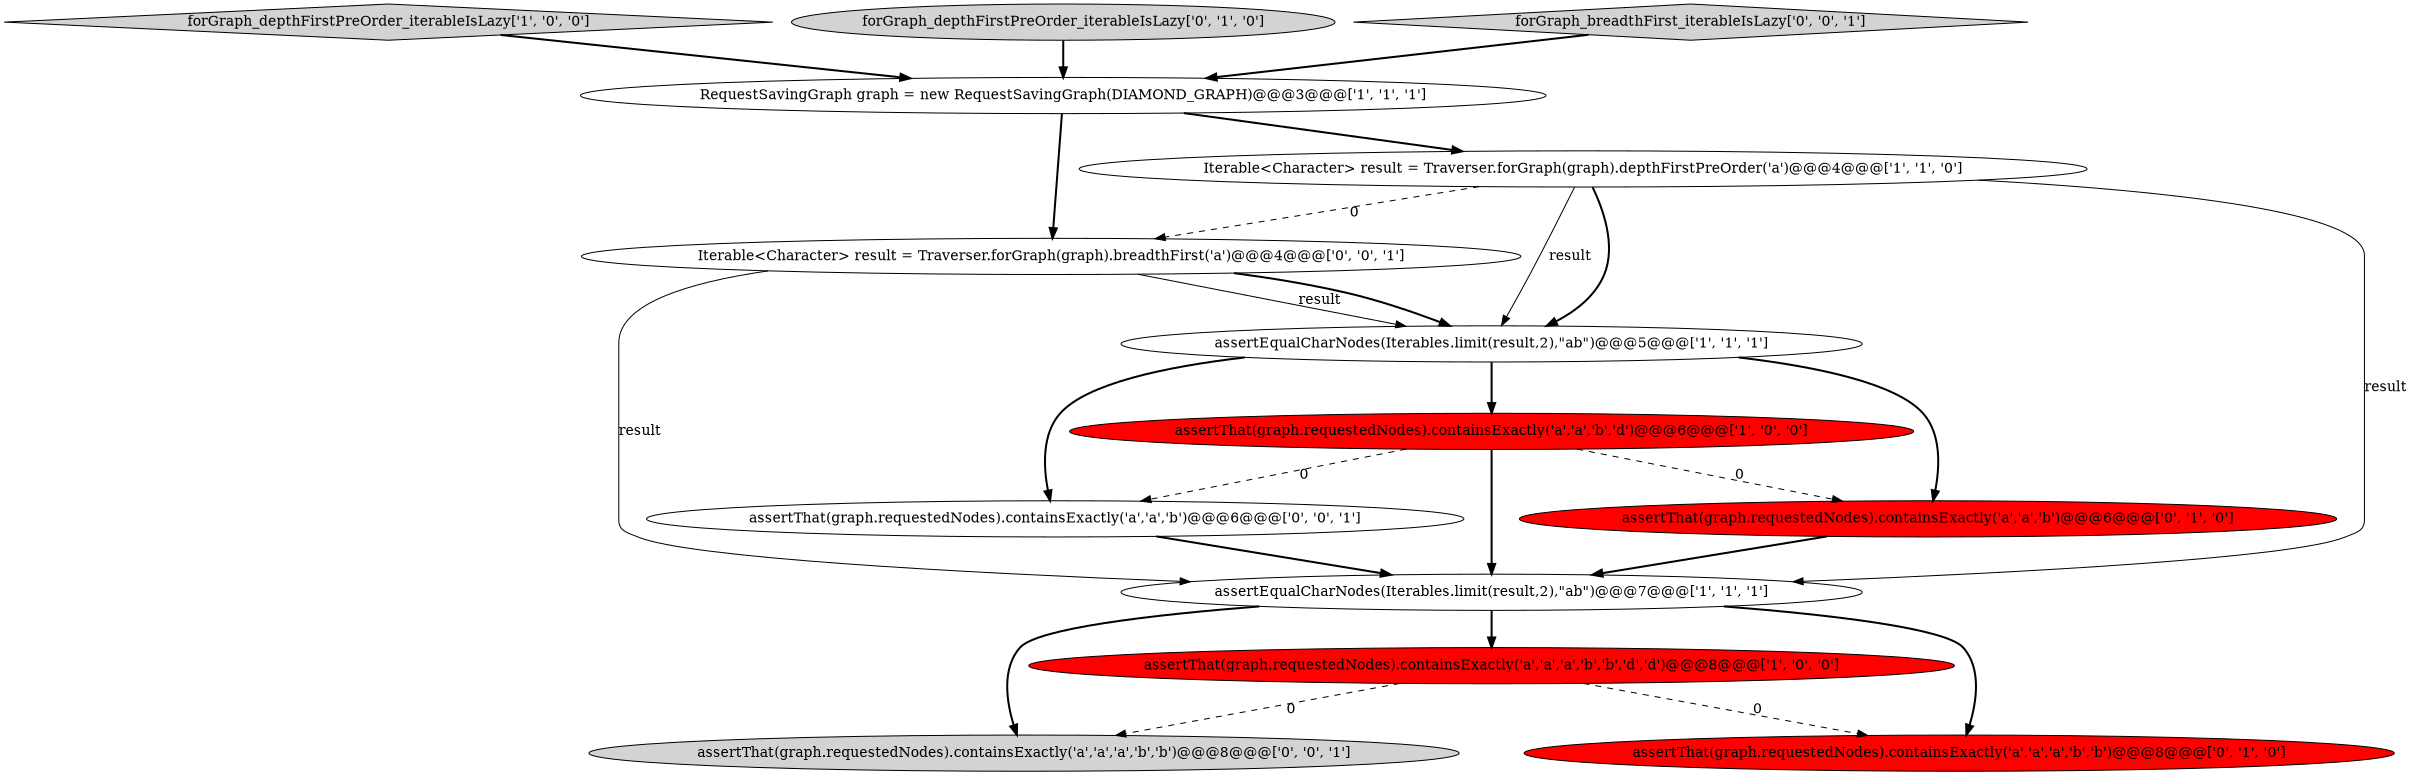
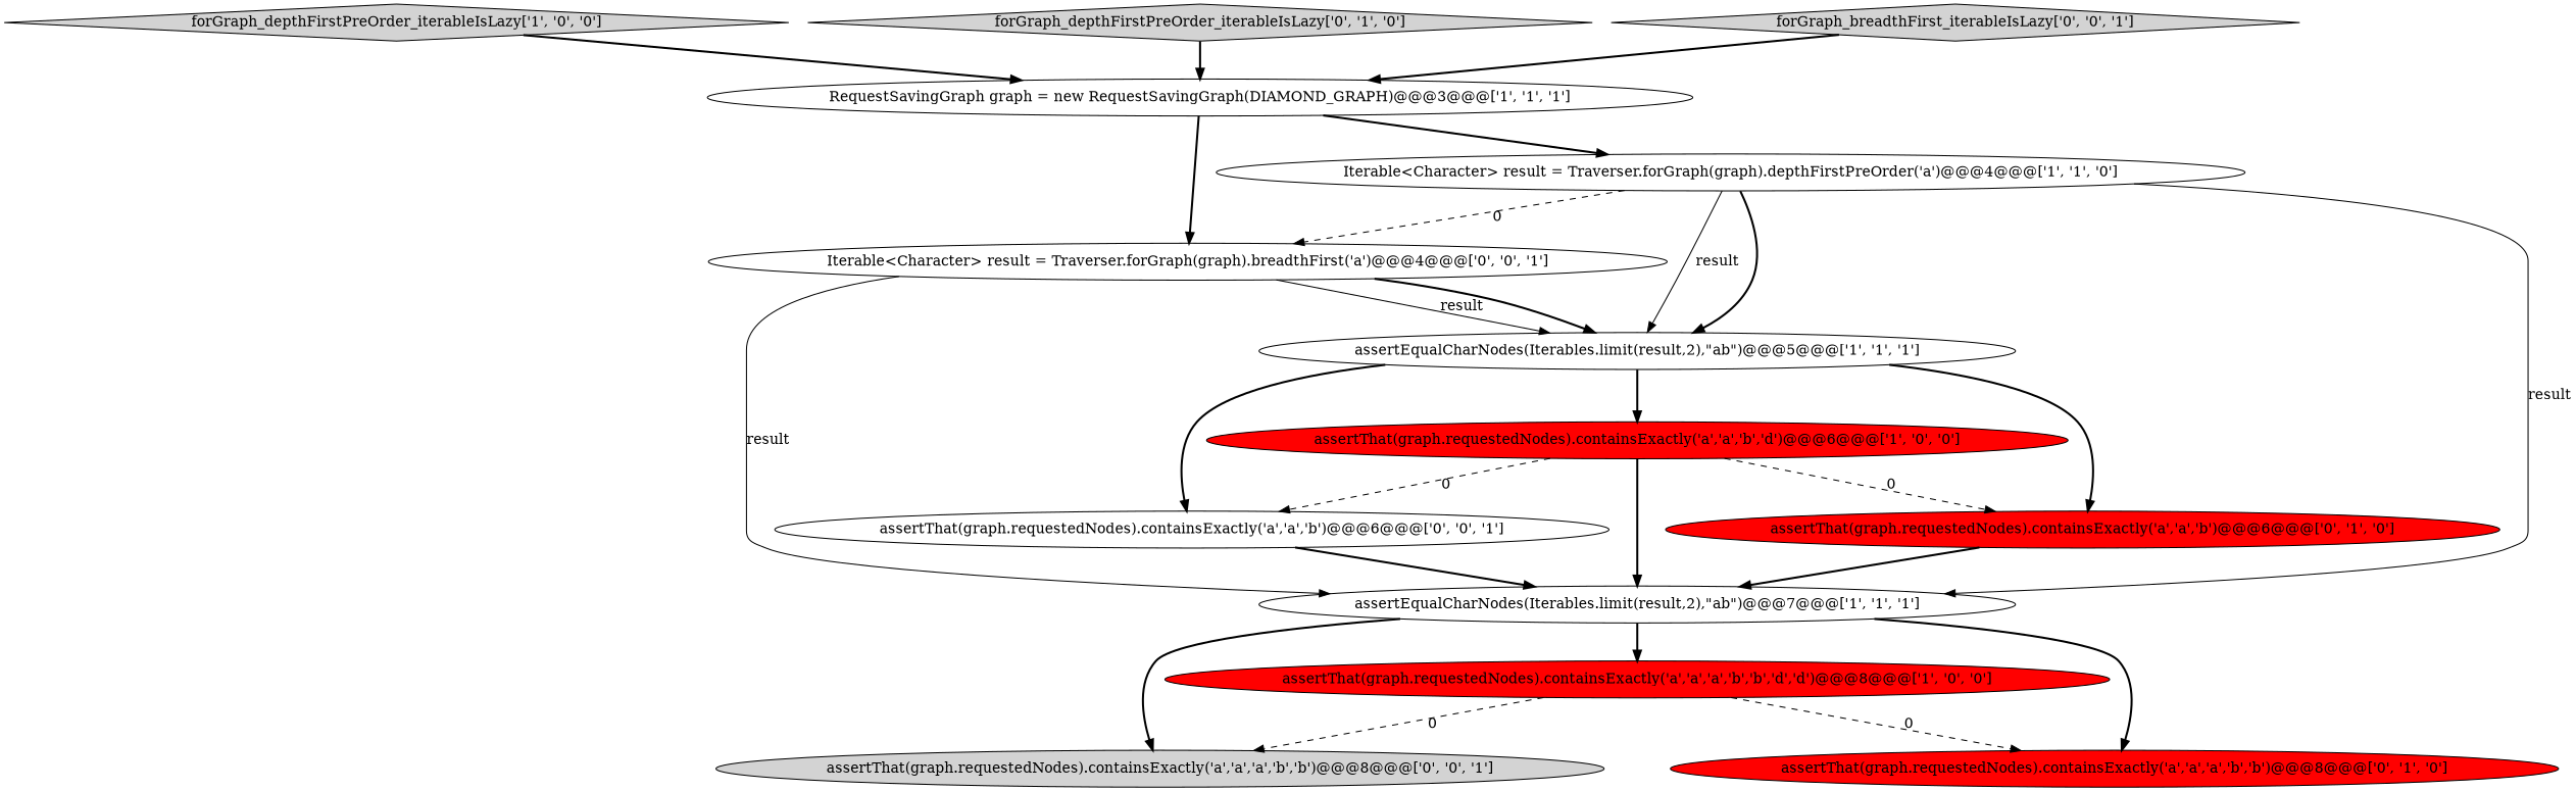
  digraph {
    node [fillcolor=white shape=ellipse style=filled]
    edge [style=bold]
    n1 [fillcolor=lightgray label="forGraph_depthFirstPreOrder_iterableIsLazy['1', '0', '0']" shape=diamond]
    n2 [label="RequestSavingGraph graph = new RequestSavingGraph(DIAMOND_GRAPH)@@@3@@@['1', '1', '1']"]
    n3 [fillcolor=lightgray label="assertThat(graph.requestedNodes).containsExactly('a','a','a','b','b')@@@8@@@['0', '0', '1']"]
    n4 [fillcolor=red label="assertThat(graph.requestedNodes).containsExactly('a','a','b')@@@6@@@['0', '1', '0']"]
    n5 [label="assertEqualCharNodes(Iterables.limit(result,2),\"ab\")@@@7@@@['1', '1', '1']"]
    n6 [fillcolor=red label="assertThat(graph.requestedNodes).containsExactly('a','a','b','d')@@@6@@@['1', '0', '0']"]
    n7 [label="assertThat(graph.requestedNodes).containsExactly('a','a','b')@@@6@@@['0', '0', '1']"]
    n8 [label="Iterable<Character> result = Traverser.forGraph(graph).breadthFirst('a')@@@4@@@['0', '0', '1']"]
    n9 [label="assertEqualCharNodes(Iterables.limit(result,2),\"ab\")@@@5@@@['1', '1', '1']"]
    n10 [label="Iterable<Character> result = Traverser.forGraph(graph).depthFirstPreOrder('a')@@@4@@@['1', '1', '0']"]
    n11 [fillcolor=red label="assertThat(graph.requestedNodes).containsExactly('a','a','a','b','b','d','d')@@@8@@@['1', '0', '0']"]
    n12 [fillcolor=red label="assertThat(graph.requestedNodes).containsExactly('a','a','a','b','b')@@@8@@@['0', '1', '0']"]
-   n13 [fillcolor=lightgray label="forGraph_depthFirstPreOrder_iterableIsLazy['0', '1', '0']"]
+   n13 [fillcolor=lightgray label="forGraph_depthFirstPreOrder_iterableIsLazy['0', '1', '0']" shape=diamond]
    n14 [fillcolor=lightgray label="forGraph_breadthFirst_iterableIsLazy['0', '0', '1']" shape=diamond]
    n1 -> n2
    n2 -> n8
    n2 -> n10
    n4 -> n5
    n5 -> n3
    n5 -> n11
    n5 -> n12
    n6 -> n4 [label=0 style=dashed]
    n6 -> n5
    n6 -> n7 [label=0 style=dashed]
    n7 -> n5
    n8 -> n5 [label=result style=solid]
    n8 -> n9 [label=result style=solid]
    n8 -> n9
    n9 -> n4
    n9 -> n6
    n9 -> n7
    n10 -> n5 [label=result style=solid]
    n10 -> n8 [label=0 style=dashed]
    n10 -> n9
    n10 -> n9 [label=result style=solid]
    n11 -> n3 [label=0 style=dashed]
    n11 -> n12 [label=0 style=dashed]
    n13 -> n2
    n14 -> n2
  }
